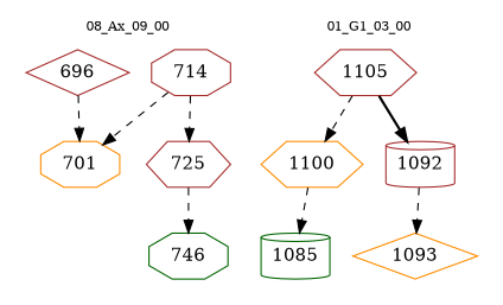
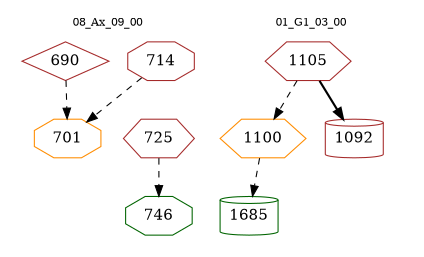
  digraph {
    node [color=brown shape=octagon]
    edge [color=black style=dashed]
    n1 [label=714]
    n2 [label=725 shape=hexagon]
    n3 [color=darkorange label=701]
    n4 [color=darkgreen label=746]
-   n5 [label=696 shape=diamond]
+   n5 [label=690 shape=diamond]
    n6 [label=1105 shape=hexagon]
    n7 [color=darkorange label=1100 shape=hexagon]
    n8 [label=1092 shape=cylinder]
-   n9 [color=darkgreen label=1085 shape=cylinder]
-   n10 [color=darkorange label=1093 shape=diamond]
+   n9 [color=darkgreen label=1685 shape=cylinder]
    subgraph cluster_1 {
      color=white
      fontsize=10
      label="08_Ax_09_00"
      n1
      n2
      n3
      n4
      n5
    }
    subgraph cluster_2 {
      color=white
      fontsize=10
      label="01_G1_03_00"
      n6
      n7
      n8
      n9
-     n10
    }
-   n1 -> n2
    n1 -> n3
    n2 -> n4
    n5 -> n3
    n6 -> n7
    n6 -> n8 [style=bold]
    n7 -> n9
-   n8 -> n10
  }
